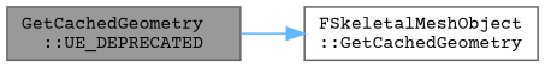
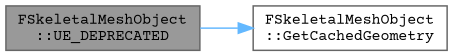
  digraph {
    rankdir=LR
    fontname="Courier Prime"
    node [fontname="Courier Prime" fontsize=10 shape=box style=filled]
-   n1 [color=gray40 fillcolor=grey60 fontcolor=black height=0.2 label="GetCachedGeometry\l::UE_DEPRECATED" width=0.4]
+   n1 [color=gray40 fillcolor=grey60 fontcolor=black height=0.2 label="FSkeletalMeshObject\l::UE_DEPRECATED" width=0.4]
    n2 [color=grey40 fillcolor=white height=0.2 label="FSkeletalMeshObject\l::GetCachedGeometry" width=0.4]
    n1 -> n2 [color=steelblue1 fontname="Courier Prime" fontsize=10 labelfontname=Helvetica labelfontsize=10 style=solid]
  }
